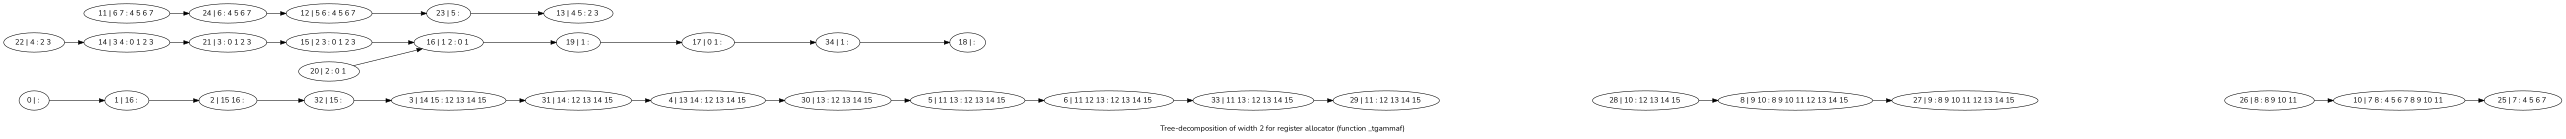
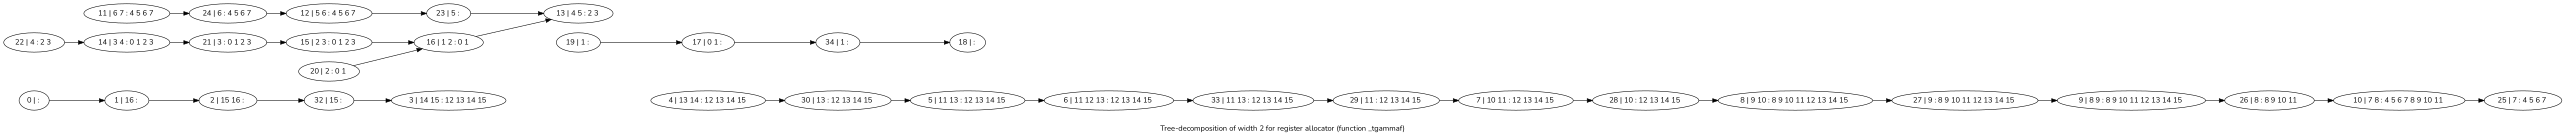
  digraph {
    fontname=Nunito
    label="Tree-decomposition of width 2 for register allocator (function _tgammaf)"
    rankdir=LR
    node [fontname=Nunito]
    edge [fontname=Nunito]
    n1 [label="0 | : "]
    n2 [label="1 | 16 : "]
    n3 [label="2 | 15 16 : "]
    n4 [label="32 | 15 : "]
    n5 [label="3 | 14 15 : 12 13 14 15 "]
-   n6 [label="31 | 14 : 12 13 14 15 "]
    n7 [label="4 | 13 14 : 12 13 14 15 "]
    n8 [label="30 | 13 : 12 13 14 15 "]
    n9 [label="5 | 11 13 : 12 13 14 15 "]
    n10 [label="6 | 11 12 13 : 12 13 14 15 "]
    n11 [label="33 | 11 13 : 12 13 14 15 "]
    n12 [label="29 | 11 : 12 13 14 15 "]
+   n13 [label="7 | 10 11 : 12 13 14 15 "]
    n14 [label="28 | 10 : 12 13 14 15 "]
    n15 [label="8 | 9 10 : 8 9 10 11 12 13 14 15 "]
    n16 [label="27 | 9 : 8 9 10 11 12 13 14 15 "]
+   n17 [label="9 | 8 9 : 8 9 10 11 12 13 14 15 "]
    n18 [label="26 | 8 : 8 9 10 11 "]
    n19 [label="10 | 7 8 : 4 5 6 7 8 9 10 11 "]
    n20 [label="25 | 7 : 4 5 6 7 "]
    n21 [label="11 | 6 7 : 4 5 6 7 "]
    n22 [label="24 | 6 : 4 5 6 7 "]
    n23 [label="12 | 5 6 : 4 5 6 7 "]
    n24 [label="23 | 5 : "]
    n25 [label="13 | 4 5 : 2 3 "]
    n26 [label="22 | 4 : 2 3 "]
    n27 [label="14 | 3 4 : 0 1 2 3 "]
    n28 [label="21 | 3 : 0 1 2 3 "]
    n29 [label="15 | 2 3 : 0 1 2 3 "]
    n30 [label="16 | 1 2 : 0 1 "]
    n31 [label="20 | 2 : 0 1 "]
    n32 [label="19 | 1 : "]
    n33 [label="17 | 0 1 : "]
    n34 [label="34 | 1 : "]
    n35 [label="18 | : "]
    n1 -> n2
    n2 -> n3
    n3 -> n4
    n4 -> n5
-   n5 -> n6
-   n6 -> n7
    n7 -> n8
    n8 -> n9
    n9 -> n10
    n10 -> n11
    n11 -> n12
+   n12 -> n13
+   n13 -> n14
    n14 -> n15
    n15 -> n16
+   n16 -> n17
+   n17 -> n18
    n18 -> n19
    n19 -> n20
    n21 -> n22
    n22 -> n23
    n23 -> n24
    n24 -> n25
    n26 -> n27
    n27 -> n28
    n28 -> n29
    n29 -> n30
-   n30 -> n32
+   n30 -> n25
    n31 -> n30
    n32 -> n33
    n33 -> n34
    n34 -> n35
  }
